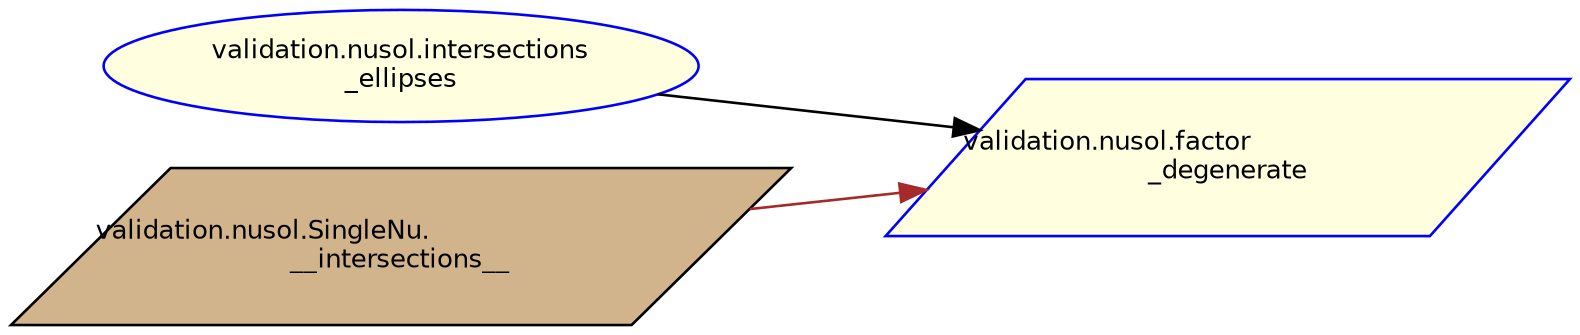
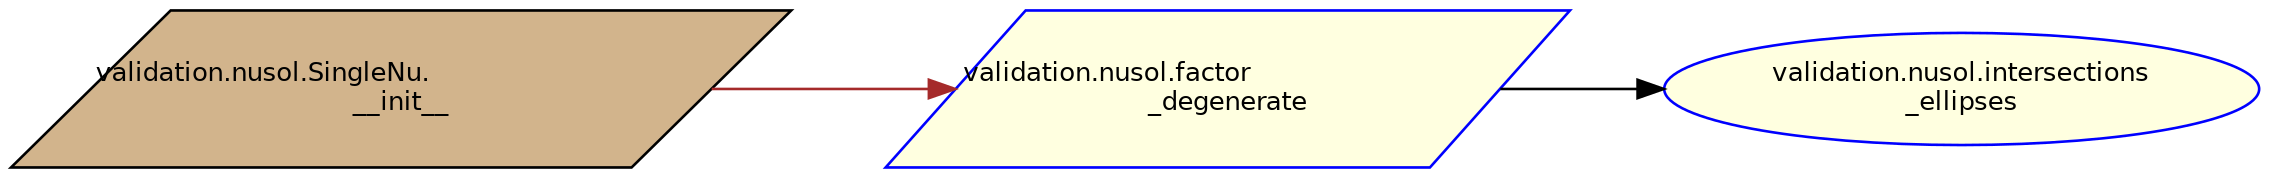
  digraph {
    rankdir=RL
    node [color=blue fillcolor=lightyellow fontname=Helvetica fontsize=10 shape=parallelogram style=filled]
    edge [dir=back fontname=Helvetica fontsize=10 labelfontname=Helvetica labelfontsize=10 style=solid]
    n1 [fontcolor=black height=0.2 label="validation.nusol.factor\l_degenerate" width=0.4]
    n2 [height=0.2 label="validation.nusol.intersections\l_ellipses" shape=ellipse width=0.4]
-   n3 [color=black fillcolor=tan height=0.2 label="validation.nusol.SingleNu.\l__intersections__" width=0.4]
-   n1 -> n2 [color=black]
+   n3 [color=black fillcolor=tan height=0.2 label="validation.nusol.SingleNu.\l__init__" width=0.4]
+   n2 -> n1 [color=black]
    n1 -> n3 [color=brown]
  }
